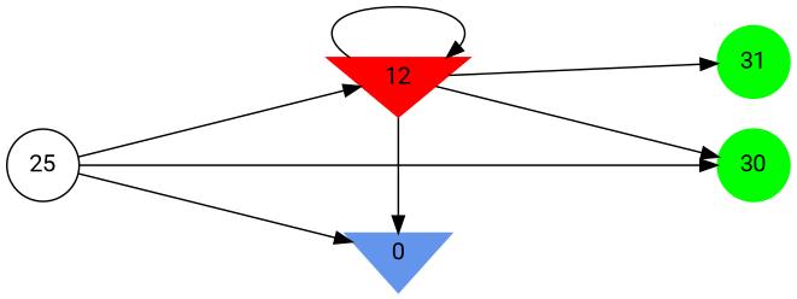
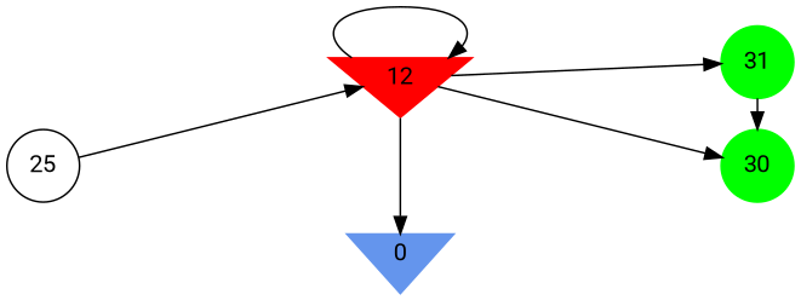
  digraph {
    fontname=Roboto
    rankdir=LR
    ranksep=2.0
    node [color=green fontname=Roboto shape=circle style=filled]
    edge [fontname=Roboto]
    0 [color=cornflowerblue shape=invtriangle]
    12 [color=red shape=invtriangle]
    25 [color=black style=""]
    30
    31
    subgraph sub_1 {
      rank=same
      0
      12
    }
    subgraph sub_2 {
      rank=same
      25
    }
    subgraph sub_3 {
      rank=same
      30
      31
    }
    12 -> 0
    12 -> 12
    12 -> 30
    12 -> 31
-   25 -> 0
    25 -> 12
-   25 -> 30
+   31 -> 30
  }
